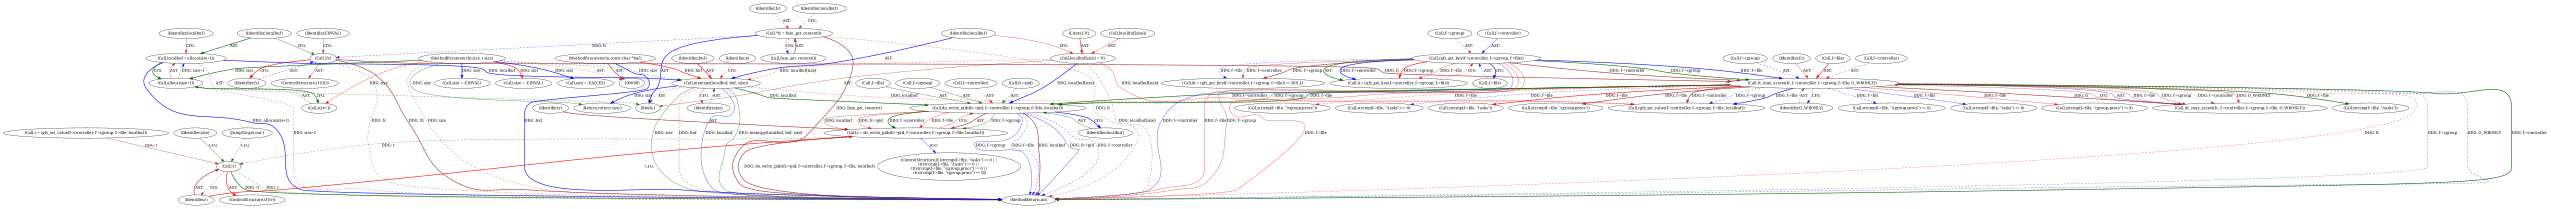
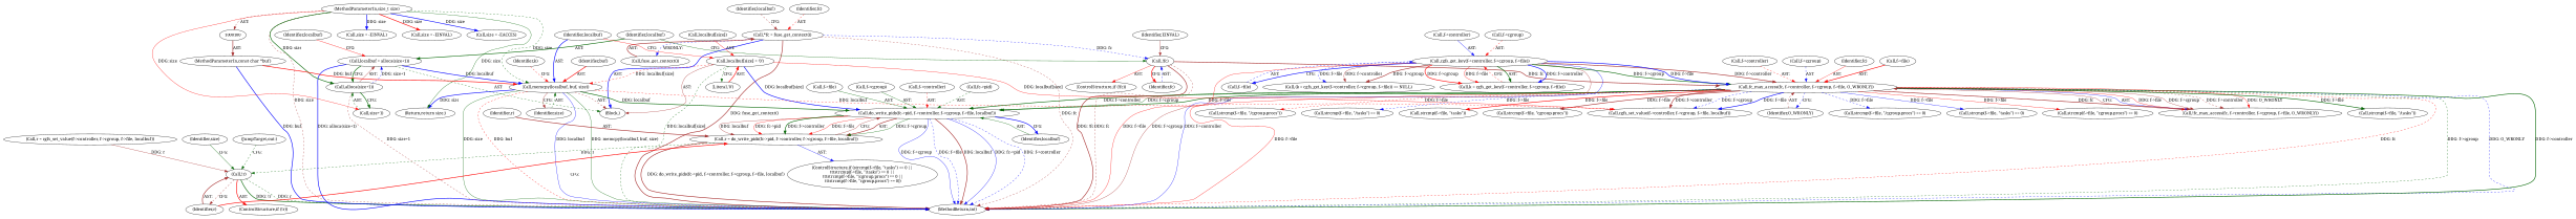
  digraph {
    fontname="Noto Serif"
    node [fontname="Noto Serif"]
    edge [color=brown fontname="Noto Serif" style=bold]
    n1 [label="(Call,do_write_pids(fc->pid, f->controller, f->cgroup, f->file, localbuf))"]
    n2 [label="(Call,r = do_write_pids(fc->pid, f->controller, f->cgroup, f->file, localbuf))"]
    n3 [label="(Identifier,localbuf)"]
    n4 [label="(MethodReturn,int)"]
    n5 [label="(Call,!r)"]
    n6 [label="(ControlStructure,if (strcmp(f->file, \"tasks\") == 0 ||\n\t\t\tstrcmp(f->file, \"/tasks\") == 0 ||\n \t\t\tstrcmp(f->file, \"/cgroup.procs\") == 0 ||\n \t\t\tstrcmp(f->file, \"cgroup.procs\") == 0))"]
    n7 [label="(Call,fc_may_access(fc, f->controller, f->cgroup, f->file, O_WRONLY))"]
    n8 [label="(Call,strcmp(f->file, \"/cgroup.procs\"))"]
    n9 [label="(Call,strcmp(f->file, \"/tasks\") == 0)"]
    n10 [label="(Call,strcmp(f->file, \"tasks\"))"]
    n11 [label="(Call,strcmp(f->file, \"cgroup.procs\"))"]
    n12 [label="(Call,cgfs_set_value(f->controller, f->cgroup, f->file, localbuf))"]
    n13 [label="(Identifier,O_WRONLY)"]
    n14 [label="(Call,strcmp(f->file, \"/cgroup.procs\") == 0)"]
    n15 [label="(Call,strcmp(f->file, \"tasks\") == 0)"]
    n16 [label="(Call,strcmp(f->file, \"cgroup.procs\") == 0)"]
    n17 [label="(Call,!fc_may_access(fc, f->controller, f->cgroup, f->file, O_WRONLY))"]
    n18 [label="(Call,strcmp(f->file, \"/tasks\"))"]
    n19 [label="(Call,!fc)"]
    n20 [label="(Identifier,fc)"]
    n21 [label="(ControlStructure,if (!fc))"]
    n22 [label="(Call,*fc = fuse_get_context())"]
    n23 [label="(Call,fuse_get_context())"]
    n24 [label="(Block,)"]
    n25 [label="(Call,cgfs_get_key(f->controller, f->cgroup, f->file))"]
    n26 [label="(Call,f->file)"]
    n27 [label="(Call,(k = cgfs_get_key(f->controller, f->cgroup, f->file)) == NULL)"]
    n28 [label="(Call,k = cgfs_get_key(f->controller, f->cgroup, f->file))"]
    n29 [label="(Call,localbuf[size] = '\0')"]
    n30 [label="(Call,memcpy(localbuf, buf, size))"]
    n31 [label="(Literal,'\0')"]
    n32 [label="(Identifier,size)"]
    n33 [label="(Return,return size;)"]
    n34 [label="(Call,localbuf = alloca(size+1))"]
    n35 [label="(Call,alloca(size+1))"]
    n36 [label="(Call,size+1)"]
    n37 [label="(MethodParameterIn,size_t size)"]
    n38 [label="(Call,size = -EINVAL)"]
    n39 [label="(Call,size = -EINVAL)"]
    n40 [label="(Call,size = -EACCES)"]
    1000100
    n42 [label="(MethodParameterIn,const char *buf)"]
    n43 [label="(Identifier,r)"]
    n44 [label="(ControlStructure,if (!r))"]
    n45 [label="(Identifier,fc)"]
    n46 [label="(Identifier,EINVAL)"]
    n47 [label="(Call,f->file)"]
    n48 [label="(Identifier,k)"]
    n49 [label="(Identifier,localbuf)"]
    n50 [label="(Call,f->controller)"]
    n51 [label="(Call,f->cgroup)"]
    n52 [label="(Identifier,fc)"]
    n53 [label="(JumpTarget,out:)"]
    n54 [label="(Call,f->cgroup)"]
    n55 [label="(Call,r = cgfs_set_value(f->controller, f->cgroup, f->file, localbuf))"]
    n56 [label="(Call,f->cgroup)"]
    n57 [label="(Call,f->controller)"]
    n58 [label="(Identifier,size)"]
    n59 [label="(Call,f->controller)"]
    n60 [label="(Call,f->file)"]
    n61 [label="(Identifier,localbuf)"]
    n62 [label="(Call,fc->pid)"]
    n63 [label="(Identifier,localbuf)"]
    n64 [label="(Call,localbuf[size])"]
    n65 [label="(Identifier,r)"]
    n66 [label="(Identifier,localbuf)"]
    n67 [label="(Identifier,buf)"]
    n1 -> n2 [label="AST: "]
    n1 -> n2 [color=darkgreen label="DDG: f->cgroup" style=solid]
    n1 -> n2 [label="DDG: localbuf" style=solid]
    n1 -> n2 [color=red label="DDG: fc->pid" style=solid]
    n1 -> n2 [color=darkgreen label="DDG: f->controller"]
    n1 -> n2 [color=red label="DDG: f->file" style=solid]
    n1 -> n3 [color=blue label="CFG: "]
    n1 -> n4 [color=blue label="DDG: f->cgroup" style=solid]
    n1 -> n4 [color=blue label="DDG: f->file" style=dashed]
    n1 -> n4 [label="DDG: localbuf"]
    n1 -> n4 [color=blue label="DDG: fc->pid" style=solid]
    n1 -> n4 [color=blue label="DDG: f->controller" style=dashed]
    n2 -> n1 [label="CFG: " style=solid]
    n2 -> n4 [label="DDG: do_write_pids(fc->pid, f->controller, f->cgroup, f->file, localbuf)"]
    n2 -> n5 [color=darkgreen label="DDG: r" style=dashed]
    n2 -> n6 [color=blue label="AST: " style=solid]
    n3 -> n1 [color=darkgreen label="AST: " style=solid]
    n5 -> n4 [color=darkgreen label="DDG: !r"]
    n5 -> n4 [color=darkgreen label="DDG: r" style=dashed]
    n5 -> n43 [label="CFG: " style=dashed]
    n5 -> n44 [color=red label="AST: "]
    n7 -> n1 [color=darkgreen label="DDG: f->controller"]
    n7 -> n1 [color=darkgreen label="DDG: f->cgroup" style=solid]
    n7 -> n1 [color=darkgreen label="DDG: f->file"]
    n7 -> n4 [color=red label="DDG: fc" style=dashed]
    n7 -> n4 [color=darkgreen label="DDG: f->cgroup" style=dashed]
    n7 -> n4 [color=blue label="DDG: O_WRONLY" style=dashed]
    n7 -> n4 [color=darkgreen label="DDG: f->controller"]
    n7 -> n4 [color=red label="DDG: f->file" style=solid]
    n7 -> n8 [color=red label="DDG: f->file" style=dashed]
    n7 -> n9 [color=blue label="DDG: f->file" style=dashed]
    n7 -> n10 [color=red label="DDG: f->file"]
    n7 -> n11 [label="DDG: f->file"]
    n7 -> n12 [label="DDG: f->controller"]
    n7 -> n12 [color=blue label="DDG: f->cgroup" style=dashed]
    n7 -> n12 [color=blue label="DDG: f->file"]
    n7 -> n13 [color=blue label="CFG: " style=dashed]
    n7 -> n14 [color=blue label="DDG: f->file" style=dashed]
    n7 -> n15 [color=blue label="DDG: f->file" style=solid]
    n7 -> n16 [color=red label="DDG: f->file" style=solid]
    n7 -> n17 [color=blue label="AST: " style=solid]
    n7 -> n17 [color=red label="DDG: f->file" style=solid]
    n7 -> n17 [label="DDG: f->cgroup" style=solid]
    n7 -> n17 [label="DDG: f->controller" style=dashed]
    n7 -> n17 [color=red label="DDG: O_WRONLY" style=solid]
    n7 -> n17 [label="DDG: fc"]
    n7 -> n18 [color=darkgreen label="DDG: f->file"]
    n13 -> n7 [label="AST: " style=dashed]
    n17 -> n7 [label="CFG: " style=solid]
    n19 -> n4 [label="DDG: !fc"]
    n19 -> n4 [label="DDG: fc" style=dashed]
    n19 -> n7 [label="DDG: fc"]
    n19 -> n20 [color=red label="CFG: "]
    n19 -> n21 [color=red label="AST: " style=solid]
    n20 -> n19 [color=blue label="AST: " style=dashed]
    n22 -> n4 [label="DDG: fuse_get_context()"]
    n22 -> n4 [label="DDG: fc" style=dashed]
    n22 -> n19 [color=blue label="DDG: fc" style=dashed]
-   n22 -> n23 [color=blue label="CFG: " style=dashed]
+   n22 -> n23 [color=blue label="WRONLY: " style=dashed]
    n22 -> n24 [color=blue label="AST: "]
    n23 -> n22 [label="AST: "]
    n25 -> n4 [color=blue label="DDG: f->controller" style=solid]
    n25 -> n4 [color=red label="DDG: f->file" style=solid]
    n25 -> n4 [label="DDG: f->cgroup" style=solid]
    n25 -> n7 [label="DDG: f->controller"]
    n25 -> n7 [color=darkgreen label="DDG: f->cgroup"]
    n25 -> n7 [color=blue label="DDG: f->file"]
    n25 -> n26 [color=blue label="CFG: "]
    n25 -> n27 [label="DDG: f->controller" style=solid]
    n25 -> n27 [label="DDG: f->cgroup"]
    n25 -> n27 [color=blue label="DDG: f->file" style=dashed]
    n25 -> n28 [color=darkgreen label="AST: "]
    n25 -> n28 [color=blue label="DDG: f->controller"]
    n25 -> n28 [color=red label="DDG: f->cgroup"]
    n25 -> n28 [color=red label="DDG: f->file" style=solid]
    n26 -> n25 [color=blue label="AST: " style=dashed]
    n28 -> n25 [color=red label="CFG: " style=dashed]
    n29 -> n1 [color=blue label="DDG: localbuf[size]"]
    n29 -> n4 [color=darkgreen label="DDG: localbuf[size]" style=dashed]
    n29 -> n12 [color=red label="DDG: localbuf[size]" style=solid]
    n29 -> n24 [label="AST: " style=solid]
    n29 -> n30 [color=red label="DDG: localbuf[size]" style=dashed]
+   n29 -> n31 [color=darkgreen label="CFG: " style=dashed]
    n30 -> n1 [color=darkgreen label="DDG: localbuf"]
    n30 -> n4 [color=red label="DDG: buf" style=dashed]
    n30 -> n4 [color=blue label="DDG: localbuf" style=solid]
    n30 -> n4 [color=darkgreen label="DDG: memcpy(localbuf, buf, size)" style=solid]
    n30 -> n4 [color=darkgreen label="DDG: size" style=solid]
    n30 -> n12 [color=red label="DDG: localbuf" style=dashed]
    n30 -> n24 [label="AST: " style=dashed]
    n30 -> n32 [label="CFG: " style=solid]
    n30 -> n33 [color=blue label="DDG: size"]
    n31 -> n29 [color=red label="AST: "]
    n32 -> n30 [color=darkgreen label="AST: " style=dashed]
    n34 -> n4 [color=blue label="DDG: alloca(size+1)"]
    n34 -> n24 [color=darkgreen label="AST: " style=dashed]
    n34 -> n30 [color=blue label="DDG: localbuf"]
    n34 -> n35 [color=darkgreen label="CFG: "]
    n35 -> n4 [label="DDG: size+1" style=dashed]
    n35 -> n34 [label="AST: " style=solid]
    n35 -> n34 [color=blue label="DDG: size+1" style=dashed]
    n35 -> n36 [color=darkgreen label="CFG: "]
    n36 -> n35 [color=darkgreen label="AST: " style=dashed]
    n37 -> n4 [label="DDG: size" style=dashed]
    n37 -> n30 [color=darkgreen label="DDG: size" style=dashed]
    n37 -> n33 [color=darkgreen label="DDG: size" style=solid]
    n37 -> n35 [color=darkgreen label="DDG: size"]
    n37 -> n36 [color=red label="DDG: size" style=solid]
    n37 -> n38 [color=blue label="DDG: size"]
    n37 -> n39 [color=red label="DDG: size"]
    n37 -> n40 [color=blue label="DDG: size"]
    n37 -> 1000100 [label="AST: " style=dashed]
    n42 -> n4 [color=blue label="DDG: buf"]
    n42 -> n30 [color=red label="DDG: buf"]
-   n42 -> 1000100 [label="AST: "]
+   1000100 -> n42 [label="AST: "]
    n43 -> n2 [color=red label="CFG: "]
    n43 -> n5 [label="AST: "]
    n45 -> n22 [color=red label="AST: " style=dashed]
    n46 -> n19 [label="CFG: " style=solid]
    n47 -> n1 [color=darkgreen label="AST: " style=solid]
    n48 -> n30 [color=red label="CFG: " style=dashed]
    n49 -> n34 [color=red label="CFG: " style=solid]
    n50 -> n7 [color=red label="AST: " style=dashed]
    n51 -> n7 [color=blue label="AST: " style=dashed]
    n52 -> n7 [color=red label="AST: " style=solid]
    n53 -> n5 [color=darkgreen label="CFG: " style=dashed]
    n54 -> n1 [color=darkgreen label="AST: " style=solid]
    n55 -> n5 [label="DDG: r" style=solid]
    n56 -> n25 [color=red label="AST: " style=dashed]
    n57 -> n1 [color=red label="AST: " style=dashed]
    n58 -> n5 [color=darkgreen label="CFG: " style=solid]
    n59 -> n25 [color=blue label="AST: " style=solid]
    n60 -> n7 [color=red label="AST: "]
    n61 -> n19 [color=darkgreen label="CFG: " style=solid]
    n61 -> n34 [color=darkgreen label="AST: "]
    n62 -> n1 [color=darkgreen label="AST: " style=dashed]
    n63 -> n22 [label="CFG: " style=dashed]
    n64 -> n29 [color=red label="AST: " style=solid]
    n65 -> n2 [label="AST: "]
    n66 -> n29 [color=red label="CFG: " style=solid]
    n66 -> n30 [color=blue label="AST: "]
    n67 -> n30 [color=red label="AST: "]
  }
